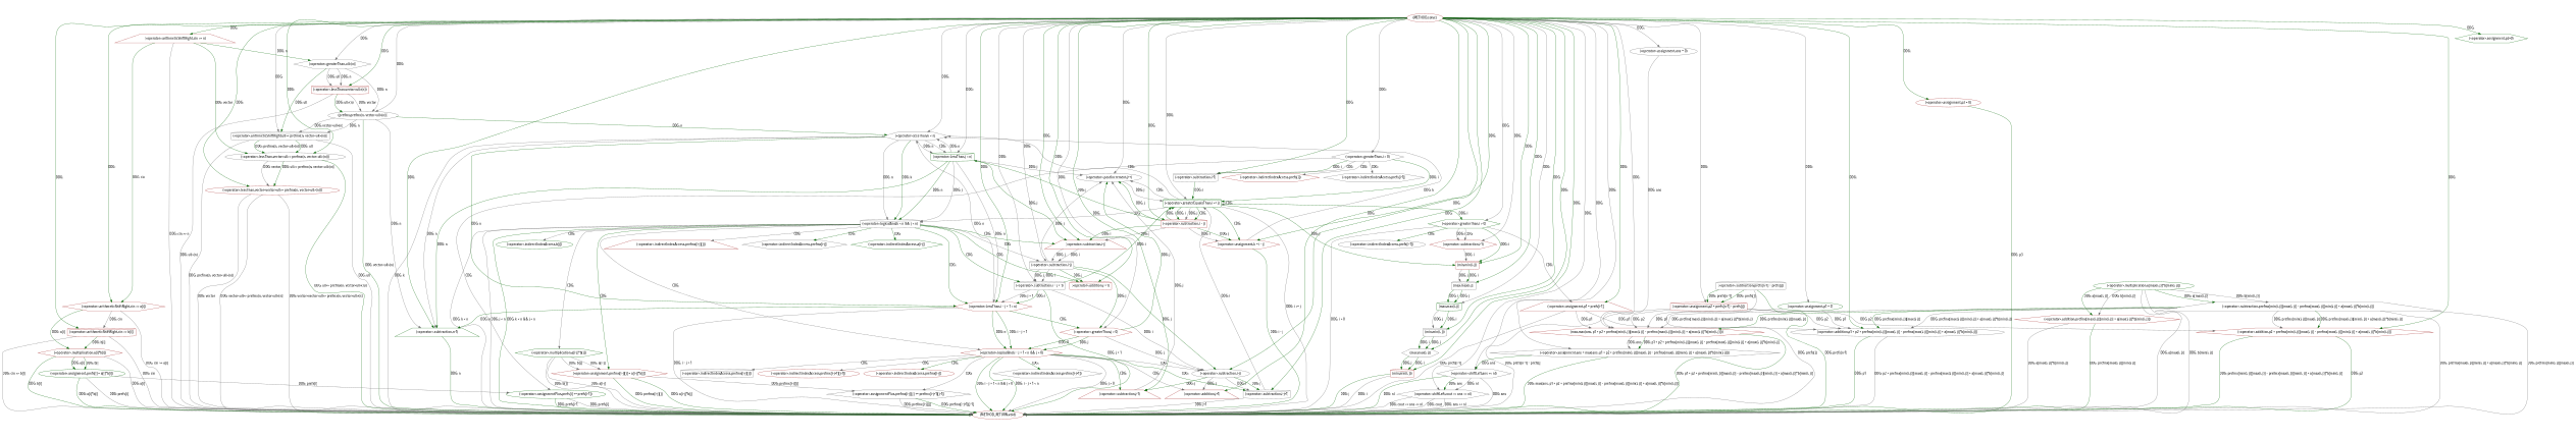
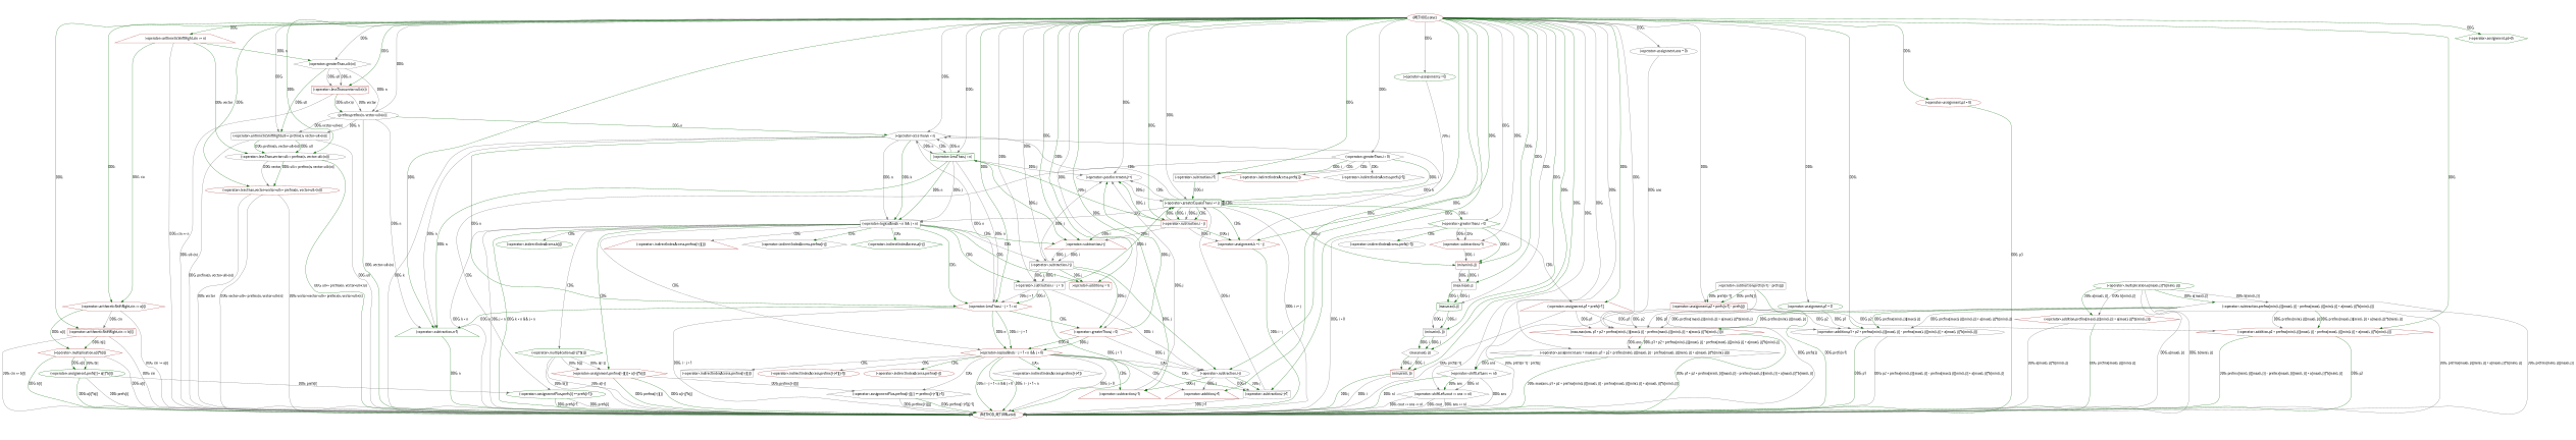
  digraph {
    fontname="Fira Sans"
    node [color=brown fontname="Fira Sans" shape=hexagon]
    edge [color=gray40 fontname="Fira Sans"]
    n1 [label="(METHOD,solve)" shape=ellipse]
    n2 [label="(<operator>.arithmeticShiftRight,cin >> n)" shape=trapezium]
    n3 [label="(<operator>.arithmeticShiftRight,cin >> a[i])"]
    n4 [label="(<operator>.arithmeticShiftRight,cin >> b[i])" shape=cylinder]
    n5 [label="(<operator>.lessThan,vector<vector<ull>> prefmx(n, vector<ull>(n)))" shape=ellipse]
    n6 [color=gray40 label="(<operator>.assignment,ans = 0)" shape=ellipse]
    n7 [color=gray40 label="(<operator>.shiftLeft,cout << ans << nl)"]
    n8 [color=gray40 label="(<operator>.greaterThan,i > 0)"]
    n9 [color=gray40 label="(<operator>.lessThan,vector<ull>> prefmx(n, vector<ull>(n)))" shape=ellipse]
+   n10 [color=darkgreen label="(<operator>.assignment,j = 0)" shape=ellipse]
    n11 [color=darkgreen label="(<operator>.greaterEqualsThan,i >= j)" shape=cylinder]
    n12 [color=gray40 label="(<operator>.postIncrement,j++)" shape=ellipse]
    n13 [color=darkgreen label="(<operator>.assignment,p1 = 0)" shape=ellipse]
    n14 [color=darkgreen label="(<operator>.assignment,p2=0)"]
    n15 [label="(<operator>.assignment,p3 = 0)" shape=ellipse]
    n16 [label="(<operator>.assignment,p2 = prefs[n-1] - prefs[j])" shape=cylinder]
    n17 [color=gray40 label="(<operator>.assignment,ans = max(ans, p1 + p2 + prefmx[min(i, j)][max(i, j)] - prefmx[max(i, j)][min(i, j)] + a[max(i, j)]*b[min(i, j)]))"]
    n18 [color=gray40 label="(<operator>.shiftLeft,ans << nl)"]
    n19 [color=gray40 label="(<operator>.arithmeticShiftRight,ull>> prefmx(n, vector<ull>(n)))" shape=cylinder]
    n20 [label="(<operator>.assignment,k = i - j)"]
    n21 [color=darkgreen label="(<operator>.greaterThan,i > 0)"]
    n22 [label="(<operator>.assignment,p1 = prefs[i-1])" shape=trapezium]
    n23 [color=gray40 label="(prefmx,prefmx(n, vector<ull>(n)))" shape=ellipse]
    n24 [label="(max,max(ans, p1 + p2 + prefmx[min(i, j)][max(i, j)] - prefmx[max(i, j)][min(i, j)] + a[max(i, j)]*b[min(i, j)]))"]
    n25 [color=gray40 label="(<operator>.subtraction,i-1)" shape=cylinder]
    n26 [label="(<operator>.lessThan,vector<ull>(n))" shape=cylinder]
    n27 [label="(<operator>.subtraction,i - j)" shape=cylinder]
    n28 [color=gray40 label="(<operator>.addition,p1 + p2 + prefmx[min(i, j)][max(i, j)] - prefmx[max(i, j)][min(i, j)] + a[max(i, j)]*b[min(i, j)])" shape=ellipse]
    n29 [color=gray40 label="(<operator>.greaterThan,ull>(n))"]
    n30 [color=gray40 label="(<operator>.lessThan,k < n)"]
    n31 [color=darkgreen label="(<operator>.lessThan,j < n)" shape=cylinder]
    n32 [label="(<operator>.subtraction,i-1)"]
    n33 [color=darkgreen label="(<operator>.subtraction,n-1)" shape=trapezium]
    n34 [label="(<operator>.addition,p2 + prefmx[min(i, j)][max(i, j)] - prefmx[max(i, j)][min(i, j)] + a[max(i, j)]*b[min(i, j)])"]
    n35 [label="(<operator>.lessThan,i - j + 1 < n)"]
    n36 [label="(<operator>.greaterThan,j > 0)"]
    n37 [label="(<operator>.subtraction,i-j)" shape=trapezium]
    n38 [color=gray40 label="(<operator>.subtraction,i-j)" shape=cylinder]
    n39 [color=gray40 label="(<operator>.subtraction,i - j + 1)" shape=cylinder]
    n40 [label="(<operator>.subtraction,j-1)" shape=trapezium]
    n41 [color=gray40 label="(max,max(i, j))" shape=cylinder]
    n42 [label="(<operator>.addition,j + 1)" shape=cylinder]
    n43 [color=gray40 label="(<operator>.subtraction,i-j)" shape=ellipse]
    n44 [color=gray40 label="(<operator>.subtraction,i-j+1)" shape=cylinder]
    n45 [label="(min,min(i, j))" shape=cylinder]
    n46 [color=gray40 label="(min,min(i, j))" shape=cylinder]
    n47 [label="(<operator>.addition,j+1)" shape=trapezium]
    n48 [color=darkgreen label="(max,max(i, j))" shape=cylinder]
    n49 [color=gray40 label="(max,max(i, j))"]
    n50 [label="(min,min(i, j))" shape=cylinder]
    n51 [label="(METHOD_RETURN,void)" shape=ellipse]
    n52 [label="(<operator>.multiplication,a[i]*b[i])"]
    n53 [color=darkgreen label="(<operator>.assignmentPlus,prefs[i] += prefs[i-1])" shape=ellipse]
    n54 [label="(<operator>.indirectIndexAccess,prefs[i])"]
    n55 [color=gray40 label="(<operator>.indirectIndexAccess,prefs[i-1])"]
    n56 [color=gray40 label="(<operator>.logicalAnd,k < n && j < n)" shape=cylinder]
    n57 [color=gray40 label="(<operator>.indirectIndexAccess,prefs[i-1])" shape=ellipse]
    n58 [label="(<operator>.logicalAnd,i - j + 1 < n && j > 0)"]
    n59 [color=darkgreen label="(<operator>.assignment,prefs[i] = a[i]*b[i])" shape=ellipse]
    n60 [label="(<operator>.assignment,prefmx[i-j][j] = a[i-j]*b[j])"]
    n61 [color=darkgreen label="(<operator>.multiplication,a[i-j]*b[j])"]
    n62 [label="(<operator>.indirectIndexAccess,prefmx[i-j][j])" shape=trapezium]
    n63 [color=gray40 label="(<operator>.indirectIndexAccess,prefmx[i-j])"]
    n64 [color=darkgreen label="(<operator>.indirectIndexAccess,a[i-j])"]
    n65 [color=darkgreen label="(<operator>.indirectIndexAccess,b[j])" shape=ellipse]
    n66 [color=gray40 label="(<operator>.assignmentPlus,prefmx[i-j][j] += prefmx[i-j+1][j-1])"]
    n67 [color=gray40 label="(<operator>.indirectIndexAccess,prefmx[i-j][j])" shape=cylinder]
    n68 [label="(<operator>.indirectIndexAccess,prefmx[i-j+1][j-1])" shape=ellipse]
    n69 [label="(<operator>.indirectIndexAccess,prefmx[i-j])" shape=ellipse]
    n70 [color=gray40 label="(<operator>.indirectIndexAccess,prefmx[i-j+1])"]
    n71 [color=gray40 label="(<operator>.subtraction,prefs[n-1] - prefs[j])" shape=cylinder]
    n72 [color=gray40 label="(<operator>.subtraction,prefmx[min(i, j)][max(i, j)] - prefmx[max(i, j)][min(i, j)] + a[max(i, j)]*b[min(i, j)])" shape=trapezium]
    n73 [label="(<operator>.addition,prefmx[max(i, j)][min(i, j)] + a[max(i, j)]*b[min(i, j)])"]
    n74 [color=darkgreen label="(<operator>.multiplication,a[max(i, j)]*b[min(i, j)])" shape=ellipse]
    n1 -> n2 [color=darkgreen label="DDG: "]
    n1 -> n3 [color=darkgreen label="DDG: "]
    n1 -> n4 [color=darkgreen label="DDG: "]
    n1 -> n5 [color=darkgreen label="DDG: "]
    n1 -> n6 [label="DDG: "]
    n1 -> n7 [label="DDG: "]
    n1 -> n8 [label="DDG: "]
    n1 -> n9 [color=darkgreen label="DDG: "]
+   n1 -> n10 [label="DDG: "]
    n1 -> n11 [label="DDG: "]
    n1 -> n12 [label="DDG: "]
    n1 -> n13 [label="DDG: "]
    n1 -> n14 [color=darkgreen label="DDG: "]
    n1 -> n15 [color=darkgreen label="DDG: "]
    n1 -> n16 [label="DDG: "]
    n1 -> n17 [label="DDG: "]
    n1 -> n18 [label="DDG: "]
    n1 -> n19 [label="DDG: "]
    n1 -> n20 [color=darkgreen label="DDG: "]
    n1 -> n21 [label="DDG: "]
    n1 -> n22 [color=darkgreen label="DDG: "]
    n1 -> n23 [label="DDG: "]
    n1 -> n24 [label="DDG: "]
    n1 -> n25 [color=darkgreen label="DDG: "]
    n1 -> n26 [color=darkgreen label="DDG: "]
    n1 -> n27 [color=darkgreen label="DDG: "]
    n1 -> n28 [color=darkgreen label="DDG: "]
    n1 -> n29 [label="DDG: "]
    n1 -> n30 [label="DDG: "]
    n1 -> n31 [label="DDG: "]
    n1 -> n32 [label="DDG: "]
    n1 -> n33 [color=darkgreen label="DDG: "]
    n1 -> n34 [color=darkgreen label="DDG: "]
    n1 -> n35 [color=darkgreen label="DDG: "]
    n1 -> n36 [label="DDG: "]
    n1 -> n37 [color=darkgreen label="DDG: "]
    n1 -> n38 [label="DDG: "]
    n1 -> n39 [label="DDG: "]
    n1 -> n40 [color=darkgreen label="DDG: "]
    n1 -> n41 [color=darkgreen label="DDG: "]
    n1 -> n42 [color=darkgreen label="DDG: "]
    n1 -> n43 [color=darkgreen label="DDG: "]
    n1 -> n44 [color=darkgreen label="DDG: "]
    n1 -> n45 [color=darkgreen label="DDG: "]
    n1 -> n46 [color=darkgreen label="DDG: "]
    n1 -> n47 [color=darkgreen label="DDG: "]
    n1 -> n48 [label="DDG: "]
    n1 -> n49 [color=darkgreen label="DDG: "]
    n1 -> n50 [color=darkgreen label="DDG: "]
    n2 -> n3 [color=darkgreen label="DDG: cin"]
    n2 -> n9 [color=darkgreen label="DDG: vector"]
    n2 -> n29 [color=darkgreen label="DDG: n"]
    n2 -> n51 [label="DDG: cin >> n"]
    n3 -> n4 [label="DDG: cin"]
    n3 -> n51 [label="DDG: cin >> a[i]"]
    n3 -> n52 [color=darkgreen label="DDG: a[i]"]
    n4 -> n51 [label="DDG: cin"]
    n4 -> n51 [label="DDG: cin >> b[i]"]
    n4 -> n52 [color=darkgreen label="DDG: b[i]"]
    n5 -> n51 [label="DDG: vector"]
    n5 -> n51 [label="DDG: vector<ull>> prefmx(n, vector<ull>(n))"]
    n5 -> n51 [label="DDG: vector<vector<ull>> prefmx(n, vector<ull>(n))"]
    n6 -> n24 [label="DDG: ans"]
    n7 -> n51 [label="DDG: ans << nl"]
    n7 -> n51 [label="DDG: cout << ans << nl"]
    n7 -> n51 [label="DDG: cout"]
    n8 -> n11 [color=darkgreen label="DDG: i"]
    n8 -> n25 [color=darkgreen label="DDG: i"]
    n8 -> n25 [label="CDG: "]
    n8 -> n53 [label="CDG: "]
    n8 -> n54 [label="CDG: "]
    n8 -> n55 [label="CDG: "]
    n9 -> n5 [label="DDG: vector"]
    n9 -> n5 [color=darkgreen label="DDG: ull>> prefmx(n, vector<ull>(n))"]
    n9 -> n51 [color=darkgreen label="DDG: ull>> prefmx(n, vector<ull>(n))"]
+   n10 -> n11 [label="DDG: j"]
    n11 -> n11 [label="CDG: "]
    n11 -> n12 [label="CDG: "]
    n11 -> n20 [color=darkgreen label="CDG: "]
    n11 -> n21 [color=darkgreen label="DDG: i"]
    n11 -> n27 [color=darkgreen label="DDG: i"]
    n11 -> n27 [label="DDG: j"]
    n11 -> n27 [color=darkgreen label="CDG: "]
    n11 -> n30 [label="CDG: "]
    n11 -> n45 [color=darkgreen label="DDG: j"]
    n11 -> n51 [label="DDG: i >= j"]
    n11 -> n56 [label="CDG: "]
    n12 -> n11 [label="DDG: j"]
    n13 -> n24 [label="DDG: p1"]
    n13 -> n28 [label="DDG: p1"]
    n15 -> n51 [color=darkgreen label="DDG: p3"]
    n16 -> n24 [label="DDG: p2"]
    n16 -> n28 [label="DDG: p2"]
    n16 -> n34 [label="DDG: p2"]
    n16 -> n51 [label="DDG: prefs[n-1] - prefs[j]"]
    n17 -> n18 [color=darkgreen label="DDG: ans"]
    n17 -> n51 [color=darkgreen label="DDG: max(ans, p1 + p2 + prefmx[min(i, j)][max(i, j)] - prefmx[max(i, j)][min(i, j)] + a[max(i, j)]*b[min(i, j)])"]
    n18 -> n7 [label="DDG: nl"]
    n18 -> n7 [color=darkgreen label="DDG: ans"]
    n18 -> n51 [label="DDG: ans"]
    n18 -> n51 [color=darkgreen label="DDG: nl"]
    n19 -> n9 [color=darkgreen label="DDG: prefmx(n, vector<ull>(n))"]
    n19 -> n9 [color=darkgreen label="DDG: ull"]
    n19 -> n51 [label="DDG: ull"]
    n19 -> n51 [label="DDG: prefmx(n, vector<ull>(n))"]
    n20 -> n30 [label="DDG: k"]
    n20 -> n51 [color=darkgreen label="DDG: i - j"]
    n21 -> n22 [label="CDG: "]
    n21 -> n32 [label="DDG: i"]
    n21 -> n32 [label="CDG: "]
    n21 -> n45 [color=darkgreen label="DDG: i"]
    n21 -> n51 [label="DDG: i > 0"]
    n21 -> n57 [color=darkgreen label="CDG: "]
    n22 -> n24 [label="DDG: p1"]
    n22 -> n28 [label="DDG: p1"]
    n22 -> n51 [label="DDG: prefs[i-1]"]
    n23 -> n19 [label="DDG: n"]
    n23 -> n19 [label="DDG: vector<ull>(n)"]
    n23 -> n30 [color=darkgreen label="DDG: n"]
    n23 -> n33 [label="DDG: n"]
    n23 -> n51 [color=darkgreen label="DDG: vector<ull>(n)"]
    n24 -> n17 [label="DDG: ans"]
    n24 -> n17 [color=darkgreen label="DDG: p1 + p2 + prefmx[min(i, j)][max(i, j)] - prefmx[max(i, j)][min(i, j)] + a[max(i, j)]*b[min(i, j)]"]
    n24 -> n51 [color=darkgreen label="DDG: p1 + p2 + prefmx[min(i, j)][max(i, j)] - prefmx[max(i, j)][min(i, j)] + a[max(i, j)]*b[min(i, j)]"]
    n25 -> n11 [color=darkgreen label="DDG: i"]
    n26 -> n23 [color=darkgreen label="DDG: ull>(n)"]
    n26 -> n23 [label="DDG: vector"]
    n26 -> n51 [label="DDG: ull>(n)"]
    n27 -> n11 [color=darkgreen label="DDG: i"]
    n27 -> n12 [color=darkgreen label="DDG: j"]
    n27 -> n20 [label="DDG: i"]
    n27 -> n20 [color=darkgreen label="DDG: j"]
    n27 -> n31 [color=darkgreen label="DDG: j"]
    n27 -> n37 [color=darkgreen label="DDG: i"]
    n27 -> n37 [label="DDG: j"]
    n28 -> n51 [color=darkgreen label="DDG: p1"]
    n28 -> n51 [label="DDG: p2 + prefmx[min(i, j)][max(i, j)] - prefmx[max(i, j)][min(i, j)] + a[max(i, j)]*b[min(i, j)]"]
    n29 -> n19 [color=darkgreen label="DDG: ull"]
    n29 -> n23 [label="DDG: n"]
    n29 -> n26 [label="DDG: ull"]
    n29 -> n26 [label="DDG: n"]
    n30 -> n31 [label="DDG: n"]
    n30 -> n31 [label="CDG: "]
    n30 -> n33 [label="DDG: n"]
    n30 -> n35 [color=darkgreen label="DDG: n"]
    n30 -> n51 [label="DDG: k"]
    n30 -> n56 [label="DDG: n"]
    n30 -> n56 [color=darkgreen label="DDG: k"]
    n31 -> n12 [label="DDG: j"]
    n31 -> n30 [label="DDG: n"]
    n31 -> n33 [color=darkgreen label="DDG: n"]
    n31 -> n35 [label="DDG: n"]
    n31 -> n37 [color=darkgreen label="DDG: j"]
    n31 -> n56 [label="DDG: j"]
    n31 -> n56 [color=darkgreen label="DDG: n"]
    n32 -> n45 [label="DDG: i"]
    n33 -> n51 [color=darkgreen label="DDG: n"]
    n34 -> n51 [color=darkgreen label="DDG: p2"]
    n34 -> n51 [color=darkgreen label="DDG: prefmx[min(i, j)][max(i, j)] - prefmx[max(i, j)][min(i, j)] + a[max(i, j)]*b[min(i, j)]"]
    n35 -> n30 [label="DDG: n"]
    n35 -> n33 [color=darkgreen label="DDG: n"]
    n35 -> n36 [color=darkgreen label="CDG: "]
    n35 -> n51 [label="DDG: i - j + 1"]
    n35 -> n58 [color=darkgreen label="DDG: n"]
    n35 -> n58 [color=darkgreen label="DDG: i - j + 1"]
    n36 -> n12 [color=darkgreen label="DDG: j"]
    n36 -> n43 [label="DDG: j"]
    n36 -> n58 [color=darkgreen label="DDG: 0"]
    n36 -> n58 [color=darkgreen label="DDG: j"]
    n37 -> n38 [label="DDG: i"]
    n37 -> n38 [label="DDG: j"]
    n38 -> n12 [label="DDG: j"]
    n38 -> n36 [color=darkgreen label="DDG: j"]
    n38 -> n39 [label="DDG: i"]
    n38 -> n39 [label="DDG: j"]
    n38 -> n42 [color=darkgreen label="DDG: j"]
    n38 -> n43 [color=darkgreen label="DDG: j"]
    n39 -> n11 [color=darkgreen label="DDG: i"]
    n39 -> n35 [label="DDG: j + 1"]
    n39 -> n35 [color=darkgreen label="DDG: i"]
    n39 -> n43 [label="DDG: i"]
    n39 -> n51 [color=darkgreen label="DDG: j + 1"]
    n40 -> n12 [label="DDG: j"]
    n41 -> n48 [color=darkgreen label="DDG: i"]
    n41 -> n48 [color=darkgreen label="DDG: j"]
    n43 -> n40 [color=darkgreen label="DDG: j"]
    n43 -> n44 [label="DDG: i"]
    n43 -> n44 [color=darkgreen label="DDG: j"]
    n43 -> n47 [label="DDG: j"]
    n44 -> n11 [label="DDG: i"]
    n44 -> n51 [label="DDG: j+1"]
    n45 -> n41 [color=darkgreen label="DDG: i"]
    n45 -> n41 [label="DDG: j"]
    n46 -> n49 [color=darkgreen label="DDG: i"]
    n46 -> n49 [color=darkgreen label="DDG: j"]
    n48 -> n46 [color=darkgreen label="DDG: i"]
    n48 -> n46 [label="DDG: j"]
    n49 -> n50 [color=darkgreen label="DDG: i"]
    n49 -> n50 [color=darkgreen label="DDG: j"]
    n50 -> n51 [label="DDG: i"]
    n50 -> n51 [color=darkgreen label="DDG: j"]
    n52 -> n51 [label="DDG: a[i]"]
    n52 -> n51 [color=darkgreen label="DDG: b[i]"]
    n52 -> n59 [color=darkgreen label="DDG: b[i]"]
    n52 -> n59 [color=darkgreen label="DDG: a[i]"]
    n53 -> n51 [label="DDG: prefs[i]"]
    n53 -> n51 [color=darkgreen label="DDG: prefs[i-1]"]
    n56 -> n35 [color=darkgreen label="CDG: "]
    n56 -> n37 [color=darkgreen label="CDG: "]
    n56 -> n38 [label="CDG: "]
    n56 -> n39 [color=darkgreen label="CDG: "]
    n56 -> n42 [color=darkgreen label="CDG: "]
    n56 -> n51 [label="DDG: k < n"]
    n56 -> n51 [label="DDG: j < n"]
    n56 -> n51 [color=darkgreen label="DDG: k < n && j < n"]
    n56 -> n58 [label="CDG: "]
    n56 -> n60 [color=darkgreen label="CDG: "]
    n56 -> n61 [label="CDG: "]
    n56 -> n62 [label="CDG: "]
    n56 -> n63 [color=darkgreen label="CDG: "]
    n56 -> n64 [color=darkgreen label="CDG: "]
    n56 -> n65 [label="CDG: "]
    n58 -> n40 [color=darkgreen label="CDG: "]
    n58 -> n43 [label="CDG: "]
    n58 -> n44 [color=darkgreen label="CDG: "]
    n58 -> n47 [label="CDG: "]
    n58 -> n51 [color=darkgreen label="DDG: i - j + 1 < n"]
    n58 -> n51 [label="DDG: j > 0"]
    n58 -> n51 [color=darkgreen label="DDG: i - j + 1 < n && j > 0"]
    n58 -> n66 [label="CDG: "]
    n58 -> n67 [label="CDG: "]
    n58 -> n68 [label="CDG: "]
    n58 -> n69 [color=darkgreen label="CDG: "]
    n58 -> n70 [color=darkgreen label="CDG: "]
    n59 -> n51 [label="DDG: prefs[i]"]
    n59 -> n51 [color=darkgreen label="DDG: a[i]*b[i]"]
    n59 -> n53 [label="DDG: prefs[i]"]
    n60 -> n51 [color=darkgreen label="DDG: prefmx[i-j][j]"]
    n60 -> n51 [color=darkgreen label="DDG: a[i-j]*b[j]"]
    n60 -> n66 [label="DDG: prefmx[i-j][j]"]
    n61 -> n51 [label="DDG: a[i-j]"]
    n61 -> n51 [label="DDG: b[j]"]
    n61 -> n60 [label="DDG: b[j]"]
    n61 -> n60 [label="DDG: a[i-j]"]
    n66 -> n51 [label="DDG: prefmx[i-j][j]"]
    n66 -> n51 [color=darkgreen label="DDG: prefmx[i-j+1][j-1]"]
    n71 -> n16 [color=darkgreen label="DDG: prefs[n-1]"]
    n71 -> n16 [color=darkgreen label="DDG: prefs[j]"]
    n71 -> n51 [color=darkgreen label="DDG: prefs[n-1]"]
    n71 -> n51 [label="DDG: prefs[j]"]
    n72 -> n24 [color=darkgreen label="DDG: prefmx[min(i, j)][max(i, j)]"]
    n72 -> n24 [label="DDG: prefmx[max(i, j)][min(i, j)] + a[max(i, j)]*b[min(i, j)]"]
    n72 -> n28 [color=darkgreen label="DDG: prefmx[min(i, j)][max(i, j)]"]
    n72 -> n28 [label="DDG: prefmx[max(i, j)][min(i, j)] + a[max(i, j)]*b[min(i, j)]"]
    n72 -> n34 [label="DDG: prefmx[min(i, j)][max(i, j)]"]
    n72 -> n34 [color=darkgreen label="DDG: prefmx[max(i, j)][min(i, j)] + a[max(i, j)]*b[min(i, j)]"]
    n72 -> n51 [label="DDG: prefmx[min(i, j)][max(i, j)]"]
    n72 -> n51 [label="DDG: prefmx[max(i, j)][min(i, j)] + a[max(i, j)]*b[min(i, j)]"]
    n73 -> n51 [color=darkgreen label="DDG: prefmx[max(i, j)][min(i, j)]"]
    n73 -> n51 [label="DDG: a[max(i, j)]*b[min(i, j)]"]
    n74 -> n51 [label="DDG: a[max(i, j)]"]
    n74 -> n51 [label="DDG: b[min(i, j)]"]
    n74 -> n72 [label="DDG: b[min(i, j)]"]
    n74 -> n72 [color=darkgreen label="DDG: a[max(i, j)]"]
    n74 -> n73 [label="DDG: b[min(i, j)]"]
    n74 -> n73 [color=darkgreen label="DDG: a[max(i, j)]"]
  }
